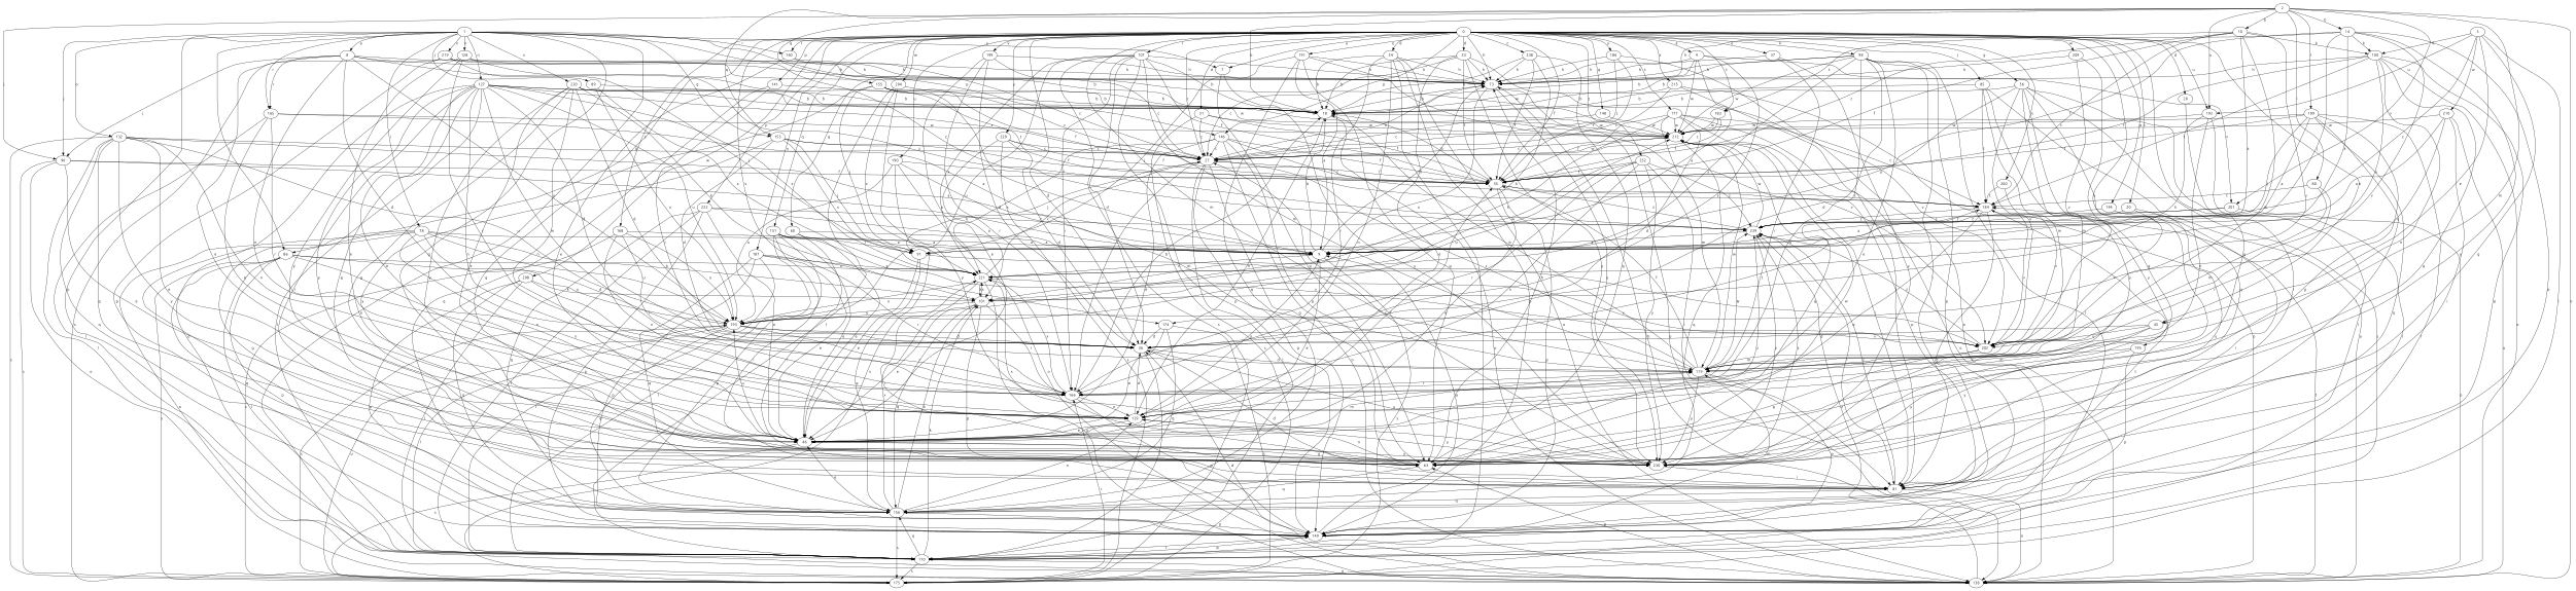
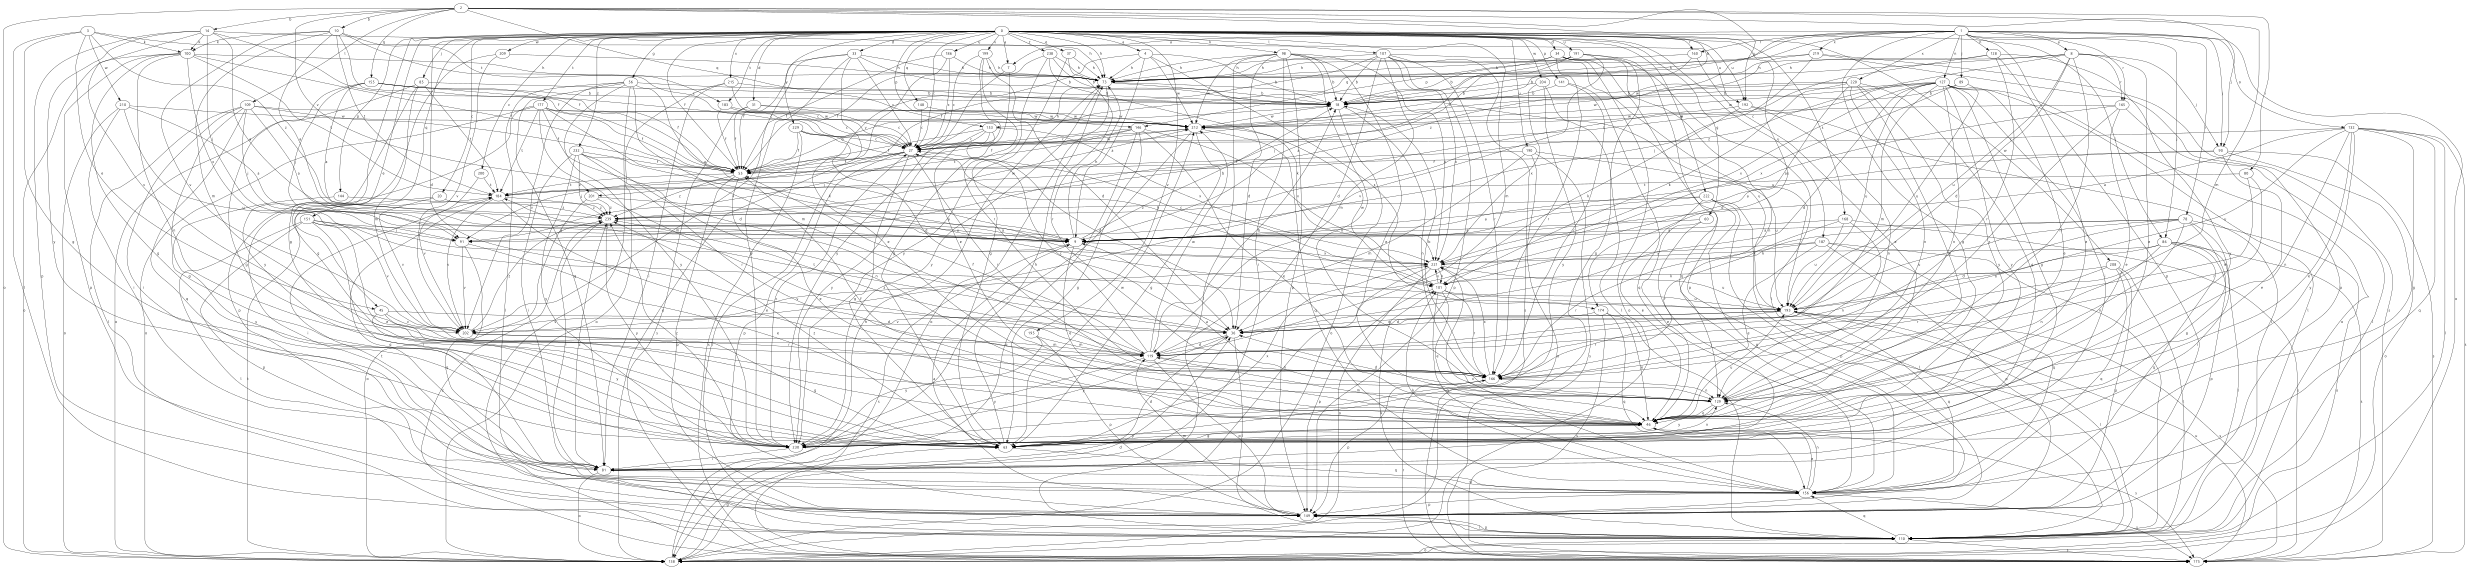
  strict digraph {
    fontname=Ubuntu
    node [fontname=Ubuntu]
    edge [fontname=Ubuntu]
    0
    4
    7
    20
    27
-   28
    31
    33
    34
    36
    37
    45
    55
    56
    60
    63
    73
    85
    86
    98
    107
    119
    141
    144
    146
    148
    151
    160
    168
    174
    177
    183
    186
    187
    190
    191
    192
    195
    199
    200
    204
    208
    209
    215
    222
    229
    232
    238
    18
    201
    9
    212
    230
    239
    202
    81
    n57 [label=149]
    110
    91
    166
    175
    46
    138
    129
    184
    221
    156
    193
    101
    1
    8
    78
    89
    90
    127
    128
    132
    153
    165
    219
    220
    2
    10
    14
    80
    109
    155
    100
    3
    210
    0 -> 4 [label=a]
    0 -> 7 [label=a]
    0 -> 20 [label=c]
    0 -> 27 [label=c]
-   0 -> 28 [label=d]
    0 -> 31 [label=d]
    0 -> 33 [label=d]
    0 -> 34 [label=d]
    0 -> 36 [label=d]
    0 -> 37 [label=e]
    0 -> 45 [label=e]
    0 -> 55 [label=f]
    0 -> 56 [label=g]
    0 -> 60 [label=g]
    0 -> 63 [label=g]
    0 -> 73 [label=h]
    0 -> 85 [label=j]
    0 -> 86 [label=j]
    0 -> 98 [label=k]
    0 -> 107 [label=l]
    0 -> 119 [label=m]
    0 -> 141 [label=p]
    0 -> 144 [label=p]
    0 -> 146 [label=p]
    0 -> 148 [label=q]
    0 -> 151 [label=q]
    0 -> 160 [label=r]
    0 -> 168 [label=s]
    0 -> 174 [label=s]
    0 -> 177 [label=t]
    0 -> 183 [label=t]
    0 -> 186 [label=u]
    0 -> 187 [label=u]
    0 -> 190 [label=u]
    0 -> 191 [label=u]
    0 -> 192 [label=u]
    0 -> 195 [label=v]
    0 -> 199 [label=v]
    0 -> 200 [label=v]
    0 -> 204 [label=w]
    0 -> 208 [label=w]
    0 -> 209 [label=w]
    0 -> 215 [label=x]
    0 -> 222 [label=y]
    0 -> 229 [label=y]
    0 -> 232 [label=z]
    0 -> 238 [label=z]
    4 -> 73 [label=h]
    4 -> 174 [label=s]
    4 -> 18 [label=b]
    4 -> 201 [label=v]
    4 -> 9 [label=a]
    4 -> 212 [label=w]
    7 -> 63 [label=g]
    7 -> 230 [label=y]
    20 -> 239 [label=z]
    20 -> 202 [label=v]
    20 -> 81 [label=i]
    27 -> 55 [label=f]
    27 -> 63 [label=g]
    27 -> 73 [label=h]
    27 -> 212 [label=w]
    27 -> n57 [label=p]
    27 -> 110 [label=l]
    27 -> 91 [label=j]
    27 -> 166 [label=r]
-   28 -> 81 [label=i]
    31 -> 27 [label=c]
    31 -> 55 [label=f]
    31 -> 212 [label=w]
    31 -> 175 [label=s]
    33 -> 27 [label=c]
    33 -> 55 [label=f]
    33 -> 73 [label=h]
    33 -> 18 [label=b]
    33 -> 230 [label=y]
    33 -> 202 [label=v]
    33 -> 46 [label=e]
    34 -> 73 [label=h]
    34 -> 18 [label=b]
    34 -> n57 [label=p]
    34 -> 110 [label=l]
    34 -> 166 [label=r]
    34 -> 138 [label=o]
    34 -> 129 [label=n]
    36 -> 119 [label=d]
    36 -> 230 [label=y]
    36 -> 110 [label=l]
    36 -> 184 [label=t]
    37 -> 73 [label=h]
    37 -> 230 [label=y]
    37 -> 166 [label=r]
    45 -> 36 [label=d]
    45 -> 230 [label=y]
    45 -> 202 [label=v]
    45 -> 166 [label=r]
    55 -> 18 [label=b]
    55 -> 239 [label=z]
    55 -> n57 [label=p]
    55 -> 46 [label=e]
    55 -> 184 [label=t]
    56 -> 119 [label=m]
    56 -> 18 [label=b]
    56 -> 9 [label=a]
    56 -> 230 [label=y]
    56 -> 202 [label=v]
    56 -> 81 [label=q]
    56 -> 110 [label=l]
    56 -> 175 [label=s]
    60 -> 9 [label=a]
    60 -> 81 [label=i]
    60 -> 46 [label=e]
    63 -> 73 [label=h]
    63 -> 212 [label=w]
    63 -> 239 [label=z]
    63 -> 129 [label=n]
    63 -> 221 [label=x]
    63 -> 156 [label=q]
    73 -> 18 [label=b]
    73 -> 230 [label=y]
    73 -> 138 [label=o]
    73 -> 193 [label=u]
    85 -> 119 [label=m]
    85 -> 18 [label=b]
    85 -> 230 [label=y]
    85 -> 138 [label=o]
    85 -> 184 [label=t]
    86 -> n57 [label=p]
    86 -> 110 [label=l]
    86 -> 175 [label=s]
    86 -> 129 [label=n]
    86 -> 221 [label=x]
    86 -> 156 [label=q]
    86 -> 193 [label=u]
    98 -> 36 [label=d]
    98 -> 73 [label=h]
    98 -> 18 [label=b]
    98 -> 212 [label=w]
    98 -> 81 [label=i]
    98 -> n57 [label=p]
    98 -> 110 [label=l]
    98 -> 46 [label=e]
    98 -> 129 [label=n]
    98 -> 221 [label=x]
    107 -> 36 [label=d]
    107 -> 55 [label=f]
    107 -> 73 [label=h]
    107 -> 119 [label=m]
    107 -> 18 [label=b]
    107 -> n57 [label=p]
    107 -> 166 [label=r]
    107 -> 175 [label=s]
    107 -> 221 [label=x]
    107 -> 193 [label=u]
    119 -> 27 [label=c]
    119 -> 55 [label=f]
    119 -> 18 [label=b]
    119 -> 212 [label=w]
    119 -> 230 [label=y]
    119 -> 239 [label=z]
    119 -> n57 [label=p]
    119 -> 166 [label=r]
    141 -> 18 [label=b]
    141 -> 166 [label=r]
    141 -> 156 [label=q]
    144 -> 230 [label=y]
    144 -> 239 [label=z]
    146 -> 27 [label=c]
    146 -> 55 [label=f]
    146 -> 63 [label=g]
    146 -> 46 [label=e]
    146 -> 138 [label=o]
    146 -> 184 [label=t]
    146 -> 221 [label=x]
    148 -> 27 [label=c]
    148 -> 212 [label=w]
    151 -> 9 [label=a]
    151 -> 202 [label=v]
    151 -> 81 [label=i]
    151 -> n57 [label=p]
    151 -> 110 [label=l]
    151 -> 91 [label=j]
    151 -> 46 [label=e]
    160 -> 27 [label=c]
    160 -> 73 [label=h]
    160 -> 46 [label=e]
    168 -> 9 [label=a]
    168 -> 166 [label=r]
    168 -> 175 [label=s]
    168 -> 129 [label=n]
    168 -> 193 [label=u]
    174 -> 36 [label=d]
    174 -> 175 [label=s]
    174 -> 46 [label=e]
    174 -> 156 [label=q]
    177 -> 36 [label=d]
    177 -> 55 [label=f]
    177 -> 119 [label=m]
    177 -> 212 [label=w]
    177 -> n57 [label=p]
    177 -> 138 [label=o]
    177 -> 184 [label=t]
    177 -> 101 [label=k]
    183 -> 27 [label=c]
    183 -> 55 [label=f]
    183 -> 212 [label=w]
    186 -> 27 [label=c]
    186 -> 55 [label=f]
    186 -> 73 [label=h]
    186 -> 138 [label=o]
    187 -> n57 [label=p]
    187 -> 110 [label=l]
    187 -> 166 [label=r]
    187 -> 46 [label=e]
    187 -> 221 [label=x]
    187 -> 156 [label=q]
    190 -> 55 [label=f]
    190 -> 119 [label=m]
    190 -> 175 [label=s]
    190 -> 138 [label=o]
    190 -> 193 [label=u]
    191 -> 63 [label=g]
    191 -> 73 [label=h]
    191 -> 9 [label=a]
    191 -> 202 [label=v]
    191 -> 91 [label=j]
    191 -> 156 [label=q]
    192 -> 212 [label=w]
    192 -> 110 [label=l]
    192 -> 129 [label=n]
    192 -> 101 [label=k]
    195 -> 119 [label=m]
    195 -> 230 [label=y]
    195 -> n57 [label=p]
    199 -> 27 [label=c]
    199 -> 36 [label=d]
    199 -> 73 [label=h]
    199 -> 166 [label=r]
    199 -> 46 [label=e]
    200 -> 202 [label=v]
    200 -> 184 [label=t]
    204 -> 18 [label=b]
    204 -> 230 [label=y]
    204 -> 110 [label=l]
    204 -> 221 [label=x]
    208 -> n57 [label=p]
    208 -> 110 [label=l]
    208 -> 166 [label=r]
    208 -> 156 [label=q]
    208 -> 101 [label=k]
    209 -> 63 [label=g]
    209 -> 73 [label=h]
    209 -> 202 [label=v]
    215 -> 27 [label=c]
    215 -> 18 [label=b]
    215 -> 81 [label=i]
    215 -> 138 [label=o]
    222 -> 9 [label=a]
    222 -> 239 [label=z]
    222 -> n57 [label=p]
    222 -> 110 [label=l]
    222 -> 46 [label=e]
    222 -> 156 [label=q]
    229 -> 27 [label=c]
    229 -> 36 [label=d]
    229 -> 55 [label=f]
    229 -> 175 [label=s]
    229 -> 101 [label=k]
    232 -> 55 [label=f]
    232 -> 230 [label=y]
    232 -> 239 [label=z]
    232 -> 81 [label=i]
    232 -> 166 [label=r]
    232 -> 129 [label=n]
    232 -> 193 [label=u]
    238 -> 55 [label=f]
    238 -> 63 [label=g]
    238 -> 73 [label=h]
    238 -> 18 [label=b]
    238 -> 101 [label=k]
    18 -> 212 [label=w]
    18 -> 138 [label=o]
    18 -> 129 [label=n]
    201 -> 9 [label=a]
    201 -> 239 [label=z]
    201 -> 138 [label=o]
    9 -> 73 [label=h]
    9 -> 18 [label=b]
    9 -> 175 [label=s]
    9 -> 46 [label=e]
    9 -> 221 [label=x]
    212 -> 27 [label=c]
    212 -> 63 [label=g]
    212 -> 81 [label=i]
    212 -> 156 [label=q]
    230 -> 27 [label=c]
    230 -> 239 [label=z]
    230 -> 81 [label=i]
    239 -> 9 [label=a]
    239 -> 212 [label=w]
    239 -> 230 [label=y]
    239 -> 81 [label=i]
    202 -> 63 [label=g]
    202 -> 119 [label=m]
    202 -> 239 [label=z]
    81 -> 36 [label=d]
    81 -> 239 [label=z]
    81 -> 138 [label=o]
    81 -> 156 [label=q]
    n57 -> 119 [label=m]
    n57 -> 9 [label=a]
    n57 -> 110 [label=l]
    n57 -> 184 [label=t]
    110 -> n57 [label=p]
    110 -> 175 [label=s]
    110 -> 138 [label=o]
    110 -> 156 [label=q]
    110 -> 101 [label=k]
    91 -> 202 [label=v]
    91 -> 46 [label=e]
    91 -> 156 [label=q]
    166 -> 18 [label=b]
    166 -> n57 [label=p]
    166 -> 129 [label=n]
    166 -> 221 [label=x]
    175 -> 239 [label=z]
    175 -> 166 [label=r]
    175 -> 193 [label=u]
    46 -> 55 [label=f]
    46 -> 63 [label=g]
    46 -> 119 [label=m]
    46 -> 230 [label=y]
    46 -> 175 [label=s]
    46 -> 193 [label=u]
    138 -> 36 [label=d]
    138 -> 63 [label=g]
    138 -> 73 [label=h]
    138 -> 184 [label=t]
    129 -> 36 [label=d]
    129 -> 9 [label=a]
    129 -> 230 [label=y]
    129 -> 46 [label=e]
    184 -> 239 [label=z]
    184 -> 202 [label=v]
    184 -> 46 [label=e]
    184 -> 156 [label=q]
    221 -> 27 [label=c]
    221 -> 202 [label=v]
    221 -> 81 [label=i]
    221 -> 138 [label=o]
    221 -> 193 [label=u]
    221 -> 101 [label=k]
    156 -> n57 [label=p]
    156 -> 175 [label=s]
    156 -> 46 [label=e]
    156 -> 129 [label=n]
    156 -> 221 [label=x]
    156 -> 101 [label=k]
    193 -> 36 [label=d]
    193 -> 202 [label=v]
    193 -> 110 [label=l]
    193 -> 166 [label=r]
    193 -> 175 [label=s]
    193 -> 156 [label=q]
    101 -> 212 [label=w]
    101 -> n57 [label=p]
    101 -> 166 [label=r]
    101 -> 46 [label=e]
    101 -> 221 [label=x]
    101 -> 156 [label=q]
    101 -> 193 [label=u]
    1 -> 7 [label=a]
    1 -> 63 [label=g]
    1 -> 86 [label=j]
    1 -> 146 [label=p]
    1 -> 160 [label=r]
    1 -> 239 [label=z]
    1 -> n57 [label=p]
    1 -> 138 [label=o]
    1 -> 8 [label=a]
    1 -> 78 [label=i]
    1 -> 89 [label=j]
    1 -> 90 [label=j]
    1 -> 127 [label=n]
    1 -> 128 [label=n]
    1 -> 132 [label=o]
    1 -> 153 [label=q]
    1 -> 165 [label=r]
    1 -> 219 [label=x]
    1 -> 220 [label=x]
    8 -> 36 [label=d]
    8 -> 73 [label=h]
    8 -> 18 [label=b]
    8 -> 239 [label=z]
    8 -> 46 [label=e]
    8 -> 129 [label=n]
    8 -> 193 [label=u]
    8 -> 90 [label=j]
    8 -> 165 [label=r]
    78 -> 36 [label=d]
    78 -> 63 [label=g]
    78 -> 9 [label=a]
    78 -> 81 [label=i]
    78 -> 138 [label=o]
    78 -> 129 [label=n]
    78 -> 193 [label=u]
    78 -> 101 [label=k]
    89 -> 18 [label=b]
    89 -> 221 [label=x]
    89 -> 193 [label=u]
    90 -> 55 [label=f]
    90 -> 9 [label=a]
    90 -> 175 [label=s]
    90 -> 46 [label=e]
    90 -> 138 [label=o]
    127 -> 27 [label=c]
    127 -> 36 [label=d]
    127 -> 63 [label=g]
    127 -> 119 [label=m]
    127 -> 18 [label=b]
    127 -> 212 [label=w]
    127 -> 230 [label=y]
    127 -> 81 [label=i]
    127 -> 110 [label=l]
    127 -> 46 [label=e]
    127 -> 138 [label=o]
    127 -> 129 [label=n]
    127 -> 221 [label=x]
    127 -> 193 [label=u]
    128 -> 73 [label=h]
    128 -> 230 [label=y]
    128 -> 166 [label=r]
    128 -> 46 [label=e]
    128 -> 184 [label=t]
    132 -> 27 [label=c]
    132 -> 63 [label=g]
    132 -> 9 [label=a]
    132 -> 230 [label=y]
    132 -> 110 [label=l]
    132 -> 175 [label=s]
    132 -> 46 [label=e]
    132 -> 129 [label=n]
    132 -> 156 [label=q]
    132 -> 193 [label=u]
    153 -> 27 [label=c]
    153 -> 36 [label=d]
    153 -> 55 [label=f]
    153 -> 230 [label=y]
    153 -> 91 [label=j]
    153 -> 221 [label=x]
    165 -> 9 [label=a]
    165 -> 212 [label=w]
    165 -> 110 [label=l]
    165 -> 166 [label=r]
    165 -> 46 [label=e]
    219 -> 73 [label=h]
    219 -> 212 [label=w]
    219 -> n57 [label=p]
    219 -> 91 [label=j]
    219 -> 175 [label=s]
    220 -> 36 [label=d]
    220 -> 63 [label=g]
    220 -> 18 [label=b]
    220 -> 212 [label=w]
    220 -> 230 [label=y]
    220 -> 46 [label=e]
    220 -> 129 [label=n]
    220 -> 101 [label=k]
    2 -> 119 [label=m]
    2 -> 192 [label=u]
    2 -> 18 [label=b]
    2 -> 201 [label=v]
    2 -> 138 [label=o]
    2 -> 90 [label=j]
    2 -> 153 [label=q]
    2 -> 10 [label=b]
    2 -> 14 [label=b]
    2 -> 80 [label=i]
    2 -> 109 [label=l]
    2 -> 155 [label=q]
    10 -> 27 [label=c]
    10 -> 55 [label=f]
    10 -> 119 [label=m]
    10 -> 183 [label=t]
    10 -> 9 [label=a]
    10 -> 202 [label=v]
    10 -> 184 [label=t]
    10 -> 100 [label=k]
    14 -> 55 [label=f]
    14 -> 73 [label=h]
    14 -> 9 [label=a]
    14 -> 230 [label=y]
    14 -> 202 [label=v]
    14 -> n57 [label=p]
    14 -> 91 [label=j]
    14 -> 100 [label=k]
    80 -> 119 [label=m]
    80 -> 166 [label=r]
    80 -> 184 [label=t]
    109 -> 55 [label=f]
    109 -> 63 [label=g]
    109 -> 9 [label=a]
    109 -> 212 [label=w]
    109 -> 81 [label=i]
    109 -> 110 [label=l]
    109 -> 91 [label=j]
    109 -> 156 [label=q]
    155 -> 27 [label=c]
    155 -> 55 [label=f]
    155 -> 63 [label=g]
    155 -> 18 [label=b]
    155 -> 9 [label=a]
    155 -> 91 [label=j]
    100 -> 55 [label=f]
    100 -> 63 [label=g]
    100 -> 73 [label=h]
    100 -> n57 [label=p]
    100 -> 138 [label=o]
    100 -> 129 [label=n]
    100 -> 184 [label=t]
    100 -> 221 [label=x]
    3 -> 45 [label=e]
    3 -> 63 [label=g]
    3 -> 192 [label=u]
    3 -> 239 [label=z]
    3 -> 110 [label=l]
    3 -> 100 [label=k]
    3 -> 210 [label=w]
    210 -> 9 [label=a]
    210 -> 212 [label=w]
    210 -> 81 [label=i]
    210 -> 138 [label=o]
    210 -> 193 [label=u]
  }
